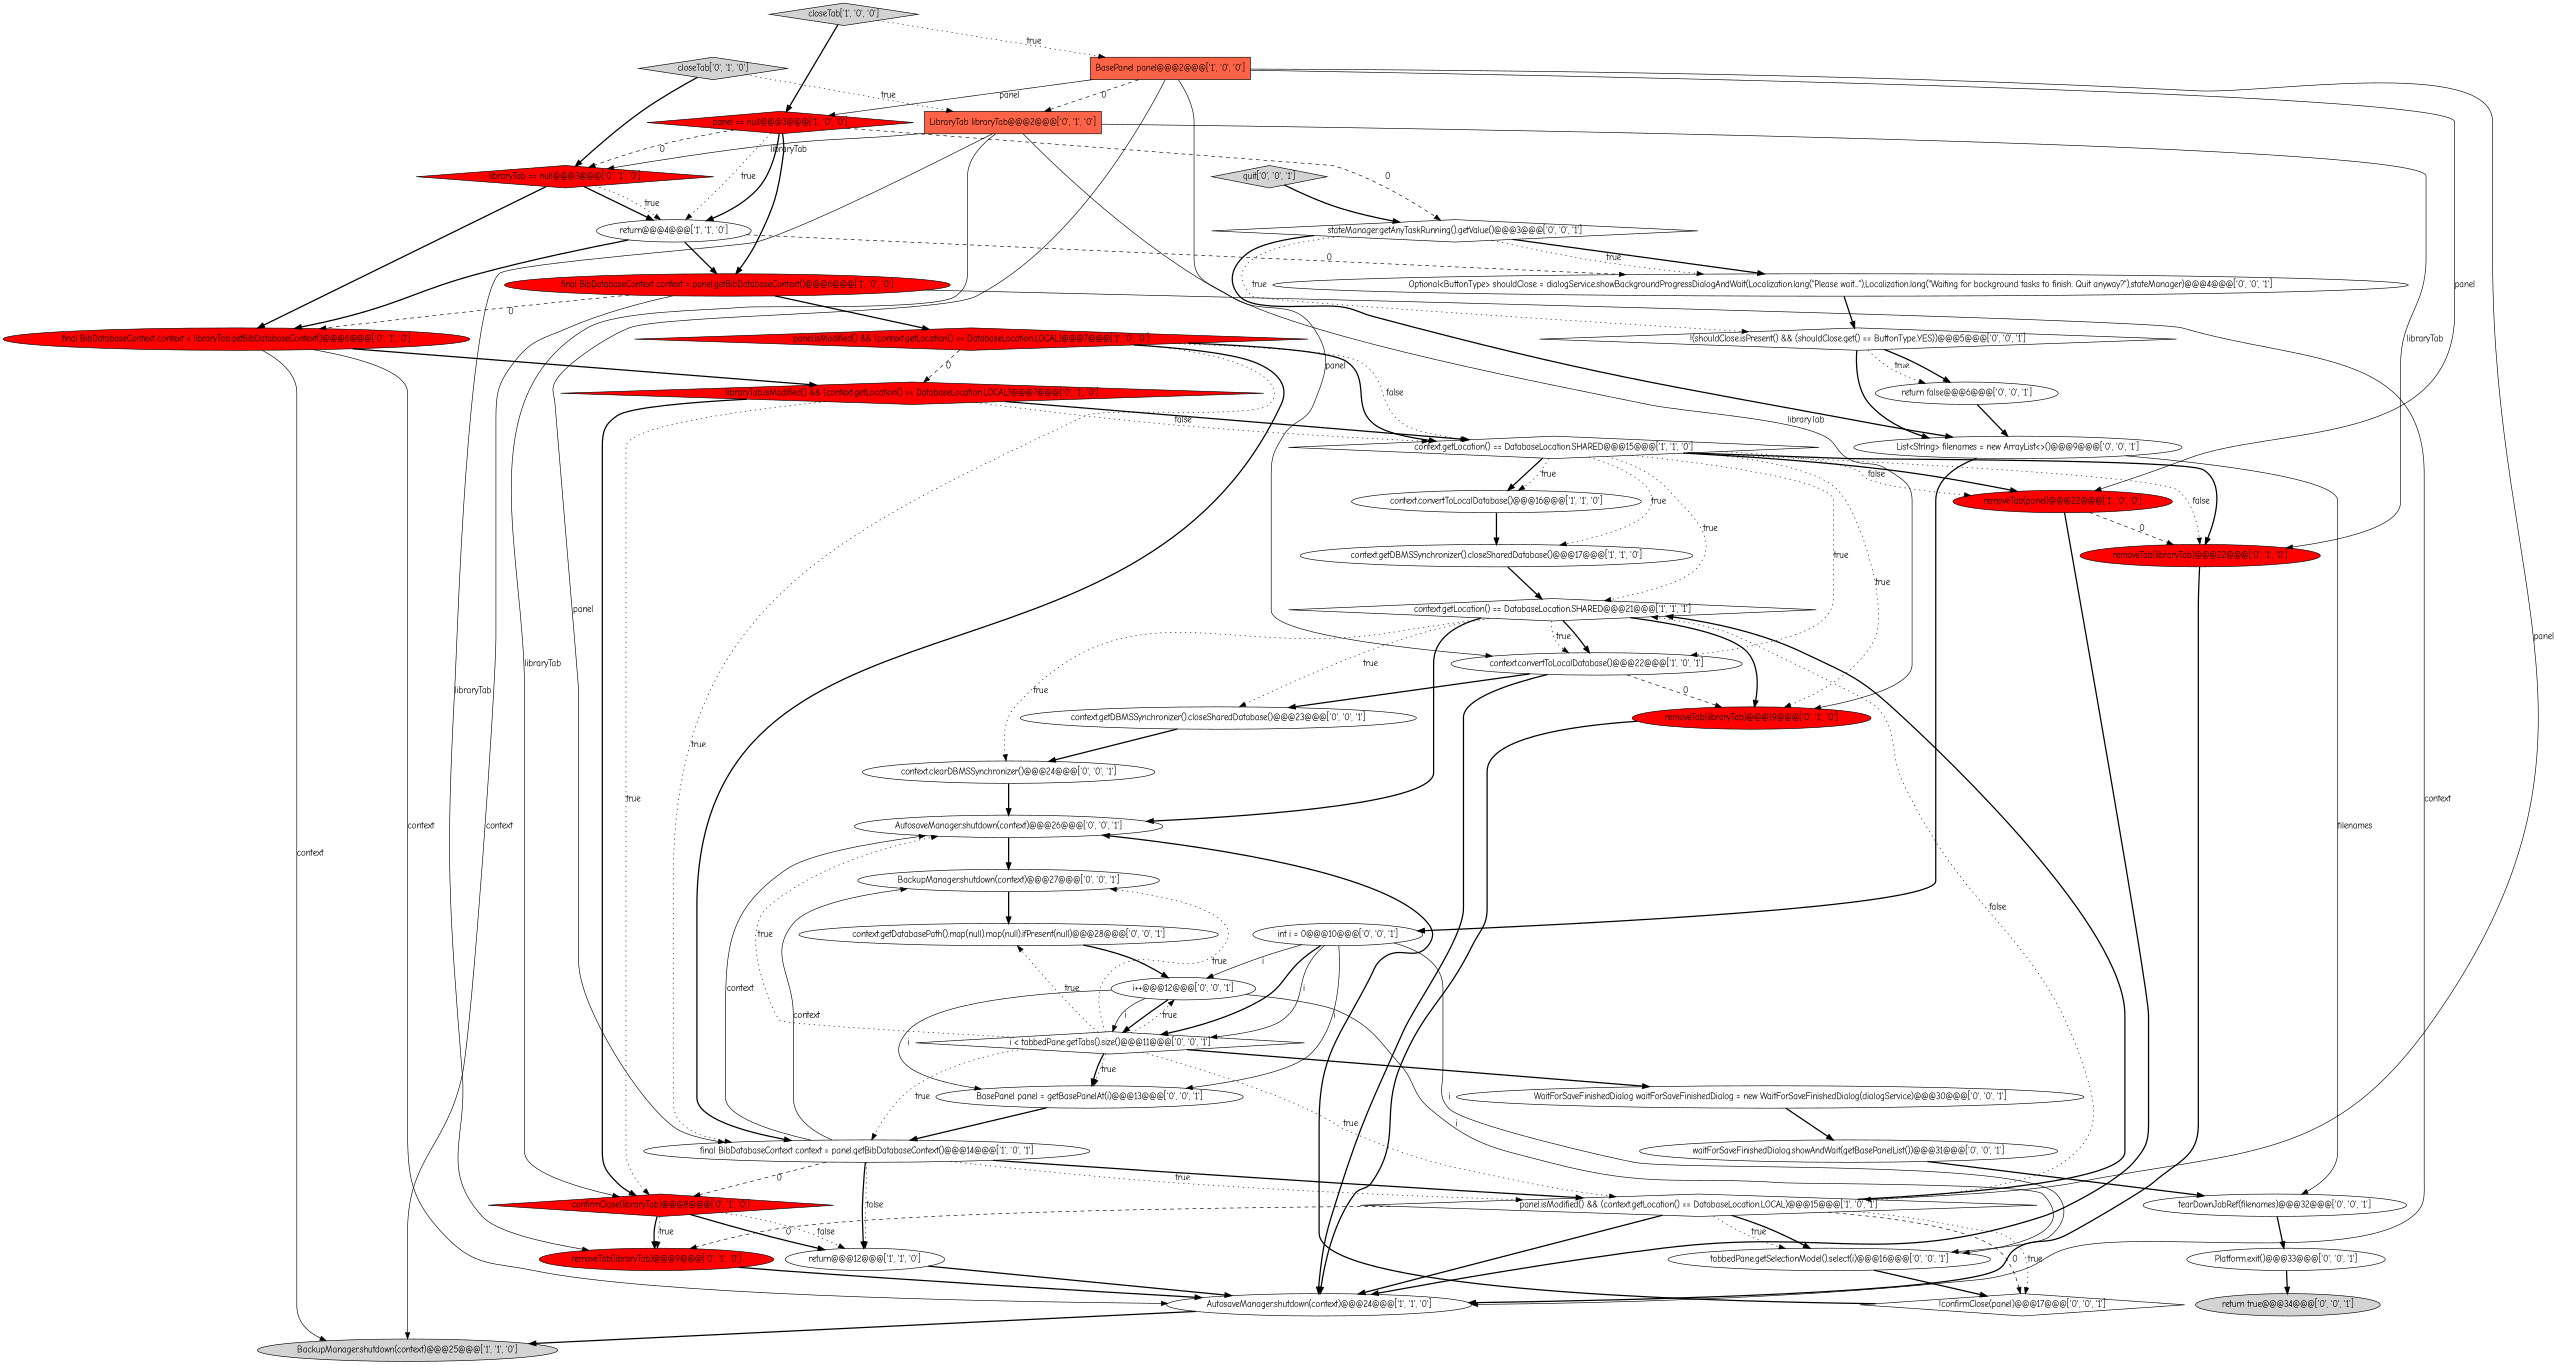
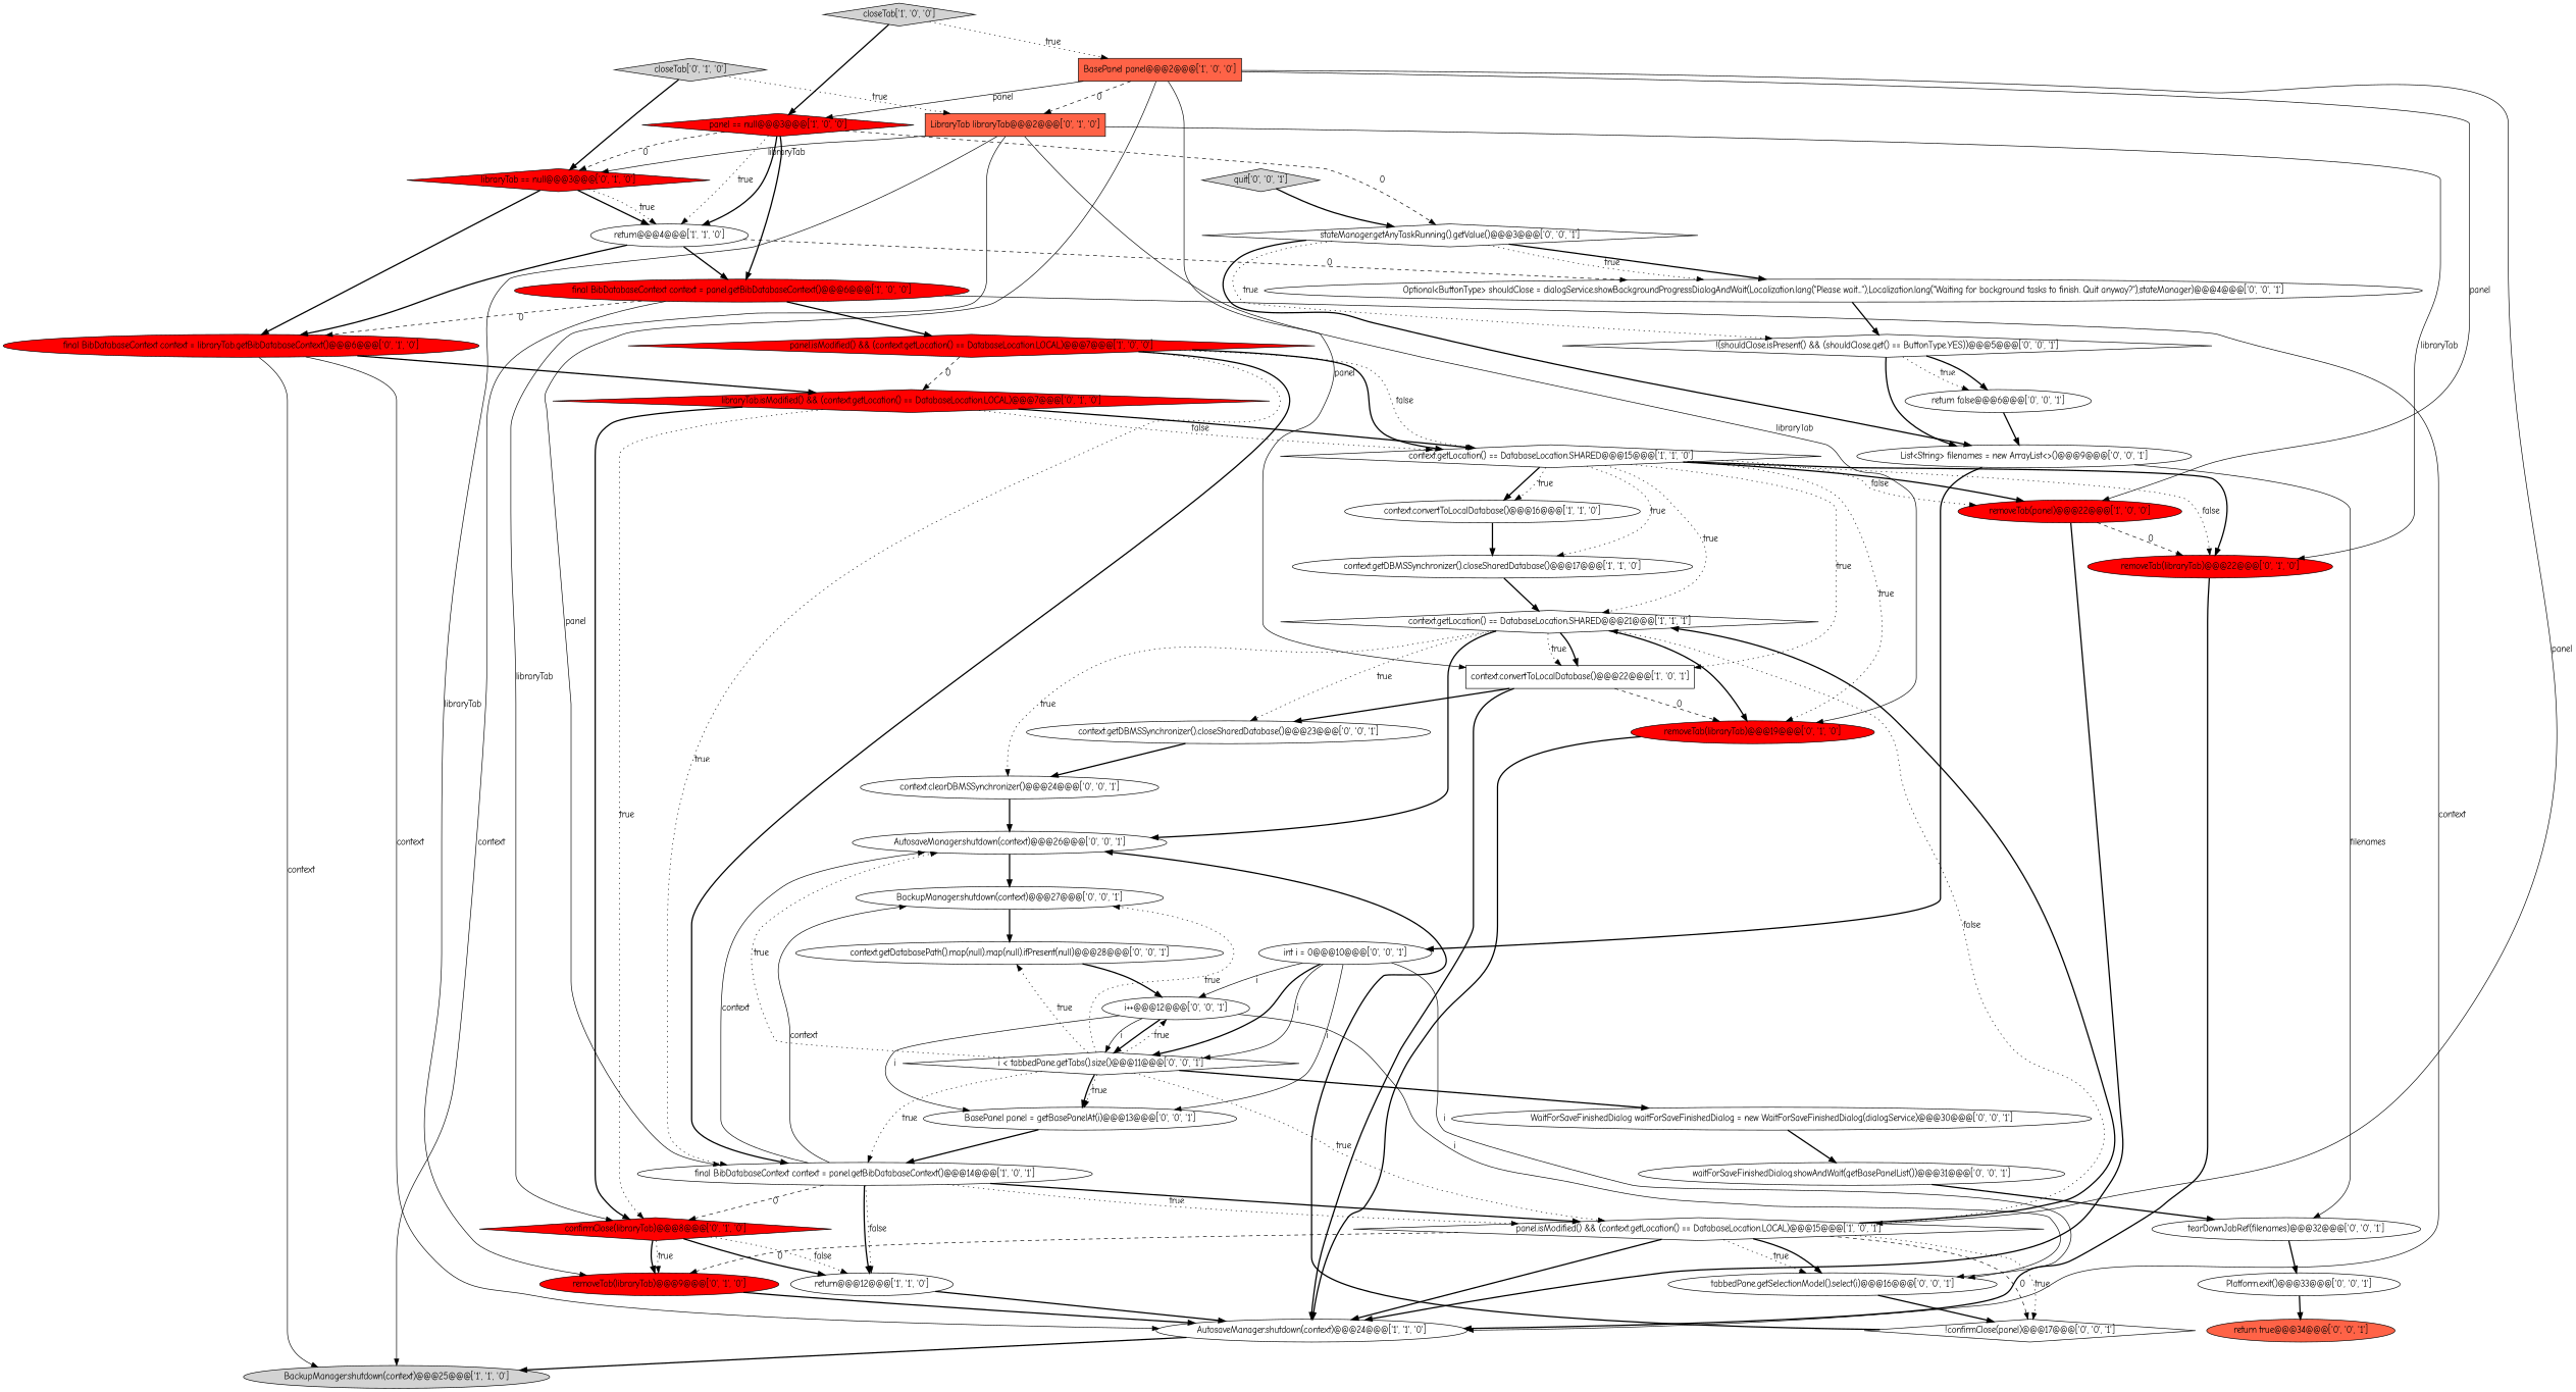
  digraph {
    fontname="Comic Neue"
    node [fillcolor=white fontname="Comic Neue" shape=ellipse style=filled]
    edge [fontname="Comic Neue" style=bold]
    n1 [fillcolor=red label="libraryTab.isModified() && (context.getLocation() == DatabaseLocation.LOCAL)@@@7@@@['0', '1', '0']" shape=diamond]
    n2 [label="context.getLocation() == DatabaseLocation.SHARED@@@15@@@['1', '1', '0']" shape=diamond]
    n3 [fillcolor=red label="confirmClose(libraryTab)@@@8@@@['0', '1', '0']" shape=diamond]
    n4 [fillcolor=red label="removeTab(libraryTab)@@@22@@@['0', '1', '0']"]
    n5 [fillcolor=red label="removeTab(panel)@@@22@@@['1', '0', '0']"]
    n6 [label="context.getLocation() == DatabaseLocation.SHARED@@@21@@@['1', '1', '1']" shape=diamond]
    n7 [fillcolor=red label="removeTab(libraryTab)@@@19@@@['0', '1', '0']"]
-   n8 [label="context.convertToLocalDatabase()@@@22@@@['1', '0', '1']"]
+   n8 [label="context.convertToLocalDatabase()@@@22@@@['1', '0', '1']" shape=box]
    n9 [label="context.convertToLocalDatabase()@@@16@@@['1', '1', '0']"]
    n10 [label="context.getDBMSSynchronizer().closeSharedDatabase()@@@17@@@['1', '1', '0']"]
    n11 [fillcolor=red label="removeTab(libraryTab)@@@9@@@['0', '1', '0']"]
    n12 [label="return@@@12@@@['1', '1', '0']"]
    n13 [fillcolor=red label="libraryTab == null@@@3@@@['0', '1', '0']" shape=diamond]
    n14 [fillcolor=red label="final BibDatabaseContext context = libraryTab.getBibDatabaseContext()@@@6@@@['0', '1', '0']"]
    n15 [label="return@@@4@@@['1', '1', '0']"]
    n16 [label="AutosaveManager.shutdown(context)@@@24@@@['1', '1', '0']"]
    n17 [fillcolor=lightgray label="BackupManager.shutdown(context)@@@25@@@['1', '1', '0']"]
    n18 [label="Optional<ButtonType> shouldClose = dialogService.showBackgroundProgressDialogAndWait(Localization.lang(\"Please wait...\"),Localization.lang(\"Waiting for background tasks to finish. Quit anyway?\"),stateManager)@@@4@@@['0', '0', '1']"]
    n19 [fillcolor=red label="final BibDatabaseContext context = panel.getBibDatabaseContext()@@@6@@@['1', '0', '0']"]
    n20 [label="AutosaveManager.shutdown(context)@@@26@@@['0', '0', '1']"]
    n21 [label="BackupManager.shutdown(context)@@@27@@@['0', '0', '1']"]
    n22 [label="context.getDatabasePath().map(null).map(null).ifPresent(null)@@@28@@@['0', '0', '1']"]
    n23 [fillcolor=lightgray label="closeTab['0', '1', '0']" shape=diamond]
    n24 [fillcolor=tomato label="LibraryTab libraryTab@@@2@@@['0', '1', '0']" shape=box]
    n25 [label="waitForSaveFinishedDialog.showAndWait(getBasePanelList())@@@31@@@['0', '0', '1']"]
    n26 [label="tearDownJabRef(filenames)@@@32@@@['0', '0', '1']"]
    n27 [label="Platform.exit()@@@33@@@['0', '0', '1']"]
    n28 [label="int i = 0@@@10@@@['0', '0', '1']"]
    n29 [label="i++@@@12@@@['0', '0', '1']"]
    n30 [label="i < tabbedPane.getTabs().size()@@@11@@@['0', '0', '1']" shape=diamond]
    n31 [label="BasePanel panel = getBasePanelAt(i)@@@13@@@['0', '0', '1']"]
    n32 [label="tabbedPane.getSelectionModel().select(i)@@@16@@@['0', '0', '1']"]
    n33 [label="final BibDatabaseContext context = panel.getBibDatabaseContext()@@@14@@@['1', '0', '1']"]
    n34 [label="panel.isModified() && (context.getLocation() == DatabaseLocation.LOCAL)@@@15@@@['1', '0', '1']" shape=diamond]
    n35 [label="WaitForSaveFinishedDialog waitForSaveFinishedDialog = new WaitForSaveFinishedDialog(dialogService)@@@30@@@['0', '0', '1']"]
    n36 [label="!confirmClose(panel)@@@17@@@['0', '0', '1']" shape=diamond]
-   n37 [fillcolor=lightgray label="return true@@@34@@@['0', '0', '1']"]
+   n37 [fillcolor=tomato label="return true@@@34@@@['0', '0', '1']"]
    n38 [fillcolor=lightgray label="closeTab['1', '0', '0']" shape=diamond]
    n39 [fillcolor=tomato label="BasePanel panel@@@2@@@['1', '0', '0']" shape=box]
    n40 [fillcolor=red label="panel == null@@@3@@@['1', '0', '0']" shape=diamond]
    n41 [label="stateManager.getAnyTaskRunning().getValue()@@@3@@@['0', '0', '1']" shape=diamond]
    n42 [label="context.getDBMSSynchronizer().closeSharedDatabase()@@@23@@@['0', '0', '1']"]
    n43 [label="context.clearDBMSSynchronizer()@@@24@@@['0', '0', '1']"]
    n44 [label="List<String> filenames = new ArrayList<>()@@@9@@@['0', '0', '1']"]
    n45 [label="!(shouldClose.isPresent() && (shouldClose.get() == ButtonType.YES))@@@5@@@['0', '0', '1']" shape=diamond]
    n46 [label="return false@@@6@@@['0', '0', '1']"]
    n47 [fillcolor=lightgray label="quit['0', '0', '1']" shape=diamond]
    n48 [fillcolor=red label="panel.isModified() && (context.getLocation() == DatabaseLocation.LOCAL)@@@7@@@['1', '0', '0']" shape=diamond]
    n1 -> n2
    n1 -> n2 [label=false style=dotted]
    n1 -> n3
    n1 -> n3 [label=true style=dotted]
    n2 -> n4
    n2 -> n4 [label=false style=dotted]
    n2 -> n5
    n2 -> n5 [label=false style=dotted]
    n2 -> n6 [label=true style=dotted]
    n2 -> n7 [label=true style=dotted]
    n2 -> n8 [label=true style=dotted]
    n2 -> n9
    n2 -> n9 [label=true style=dotted]
    n2 -> n10 [label=true style=dotted]
    n3 -> n11
    n3 -> n11 [label=true style=dotted]
    n3 -> n12
    n3 -> n12 [label=false style=dotted]
    n4 -> n16
    n5 -> n4 [label=0 style=dashed]
    n5 -> n16
    n6 -> n7
    n6 -> n8
    n6 -> n8 [label=true style=dotted]
    n6 -> n20
    n6 -> n42 [label=true style=dotted]
    n6 -> n43 [label=true style=dotted]
    n7 -> n16
    n8 -> n7 [label=0 style=dashed]
    n8 -> n16
    n8 -> n42
    n9 -> n10
    n10 -> n6
    n11 -> n16
    n12 -> n16
    n13 -> n14
    n13 -> n15
    n13 -> n15 [label=true style=dotted]
    n14 -> n1
    n14 -> n16 [label=context style=solid]
    n14 -> n17 [label=context style=solid]
    n15 -> n14
    n15 -> n18 [label=0 style=dashed]
    n15 -> n19
    n16 -> n17
    n18 -> n45
    n19 -> n14 [label=0 style=dashed]
    n19 -> n16 [label=context style=solid]
    n19 -> n17 [label=context style=solid]
    n19 -> n48
    n20 -> n21
    n21 -> n22
    n22 -> n29
    n23 -> n13
    n23 -> n24 [label=true style=dotted]
    n24 -> n3 [label=libraryTab style=solid]
    n24 -> n4 [label=libraryTab style=solid]
    n24 -> n7 [label=libraryTab style=solid]
    n24 -> n11 [label=libraryTab style=solid]
    n24 -> n13 [label=libraryTab style=solid]
    n25 -> n26
    n26 -> n27
    n27 -> n37
    n28 -> n29 [label=i style=solid]
    n28 -> n30 [label=i style=solid]
    n28 -> n30
    n28 -> n31 [label=i style=solid]
    n28 -> n32 [label=i style=solid]
    n29 -> n30 [label=i style=solid]
    n29 -> n30
    n29 -> n31 [label=i style=solid]
    n29 -> n32 [label=i style=solid]
    n30 -> n20 [label=true style=dotted]
    n30 -> n21 [label=true style=dotted]
    n30 -> n22 [label=true style=dotted]
    n30 -> n29 [label=true style=dotted]
    n30 -> n31 [label=true style=dotted]
    n30 -> n31
    n30 -> n33 [label=true style=dotted]
    n30 -> n34 [label=true style=dotted]
    n30 -> n35
    n31 -> n33
    n32 -> n36
    n33 -> n3 [label=0 style=dashed]
    n33 -> n12 [label=false style=dotted]
    n33 -> n12
    n33 -> n20 [label=context style=solid]
    n33 -> n21 [label=context style=solid]
    n33 -> n34
    n33 -> n34 [label=true style=dotted]
    n34 -> n6 [label=false style=dotted]
    n34 -> n6
    n34 -> n11 [label=0 style=dashed]
    n34 -> n16
    n34 -> n32 [label=true style=dotted]
    n34 -> n32
    n34 -> n36 [label=0 style=dashed]
    n34 -> n36 [label=true style=dotted]
    n35 -> n25
    n36 -> n20
    n38 -> n39 [label=true style=dotted]
    n38 -> n40
    n39 -> n5 [label=panel style=solid]
    n39 -> n8 [label=panel style=solid]
    n39 -> n24 [label=0 style=dashed]
    n39 -> n33 [label=panel style=solid]
    n39 -> n34 [label=panel style=solid]
    n39 -> n40 [label=panel style=solid]
    n40 -> n13 [label=0 style=dashed]
    n40 -> n15 [label=true style=dotted]
    n40 -> n15
    n40 -> n19
    n40 -> n41 [label=0 style=dashed]
    n41 -> n18
    n41 -> n18 [label=true style=dotted]
    n41 -> n44
    n41 -> n45 [label=true style=dotted]
    n42 -> n43
    n43 -> n20
    n44 -> n26 [label=filenames style=solid]
    n44 -> n28
    n45 -> n44
    n45 -> n46
    n45 -> n46 [label=true style=dotted]
    n46 -> n44
    n47 -> n41
    n48 -> n1 [label=0 style=dashed]
    n48 -> n2
    n48 -> n2 [label=false style=dotted]
    n48 -> n33 [label=true style=dotted]
    n48 -> n33
  }
